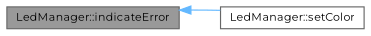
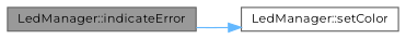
  digraph {
    rankdir=LR
    fontname=Montserrat
    node [fontname=Montserrat fontsize=10 shape=box style=filled]
    n1 [color=gray40 fillcolor=grey60 fontcolor=black height=0.2 label="LedManager::indicateError" width=0.4]
    n2 [color=grey40 fillcolor=white height=0.2 label="LedManager::setColor" width=0.4]
-   n2 -> n1 [color=steelblue1 fontname=Montserrat fontsize=10 labelfontname=Helvetica labelfontsize=10 style=solid]
+   n1 -> n2 [color=steelblue1 fontname=Montserrat fontsize=10 labelfontname=Helvetica labelfontsize=10 style=solid]
  }
